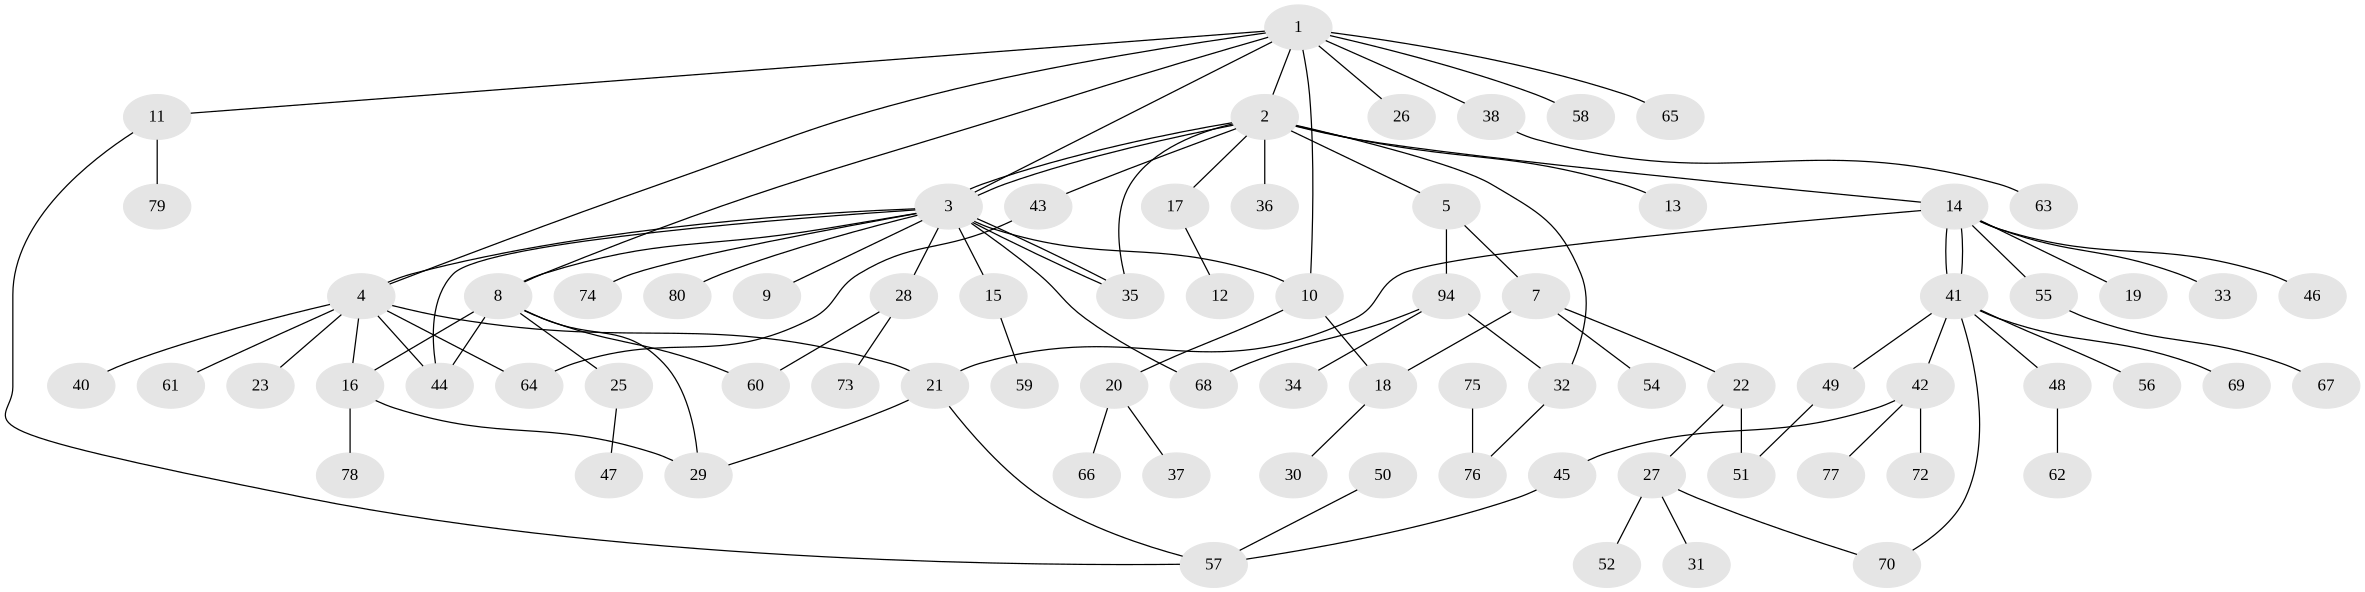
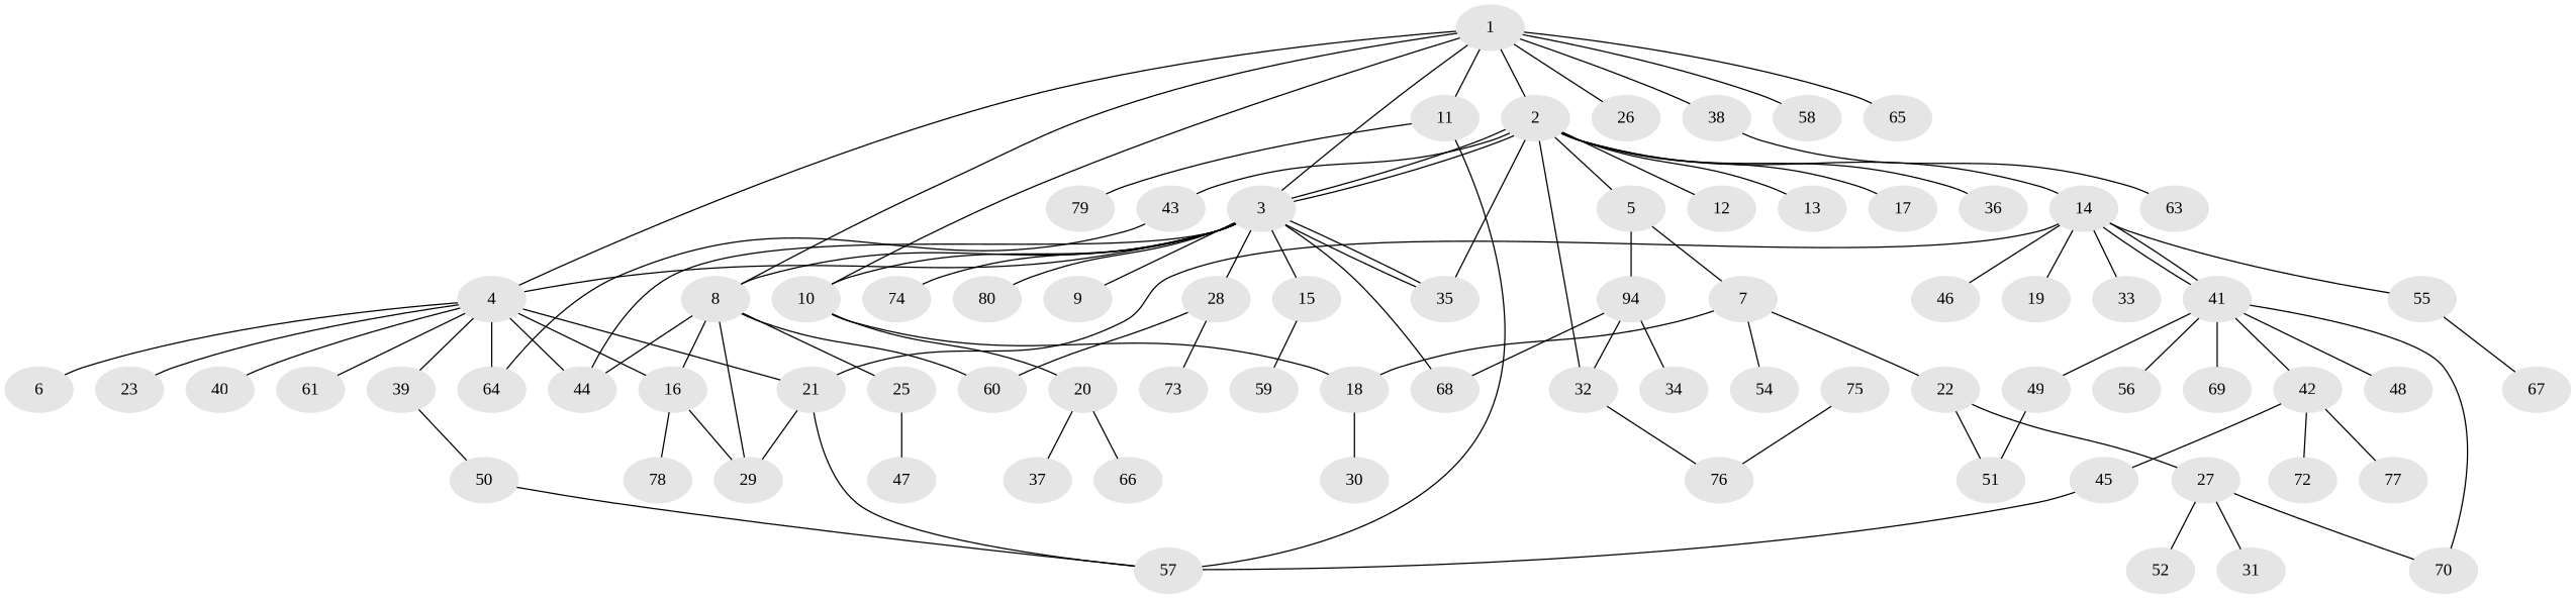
  graph {
    fontname="Liberation Serif"
    node [color=gray90 fontname="Liberation Serif" style=filled]
    edge [fontname="Liberation Serif"]
    1
    2
    3
    4
    8
    10
    11
    26
    38
    58
    65
    5
    12
    13
    14
    17
    32
    35
    36
    43
    9
    15
    28
    44
    68
    74
    80
+   6
    16
    21
    23
+   39
    40
    61
    64
    25
    29
    60
    18
    20
    57
    79
    63
    7
    n45 [label=94]
    19
    33
    41
    46
    55
    76
    59
    73
    78
    50
    22
    54
    34
    30
    27
    51
    47
    37
    66
    70
    42
    48
    49
    56
    69
    67
    31
    52
    45
    72
    77
-   62
    75
    1 -- 2
    1 -- 3
    1 -- 4
    1 -- 8
    1 -- 10
    1 -- 11
    1 -- 26
    1 -- 38
    1 -- 58
    1 -- 65
    2 -- 3
    2 -- 3
    2 -- 5
-   17 -- 12
+   2 -- 12
    2 -- 13
    2 -- 14
    2 -- 17
    2 -- 32
    2 -- 35
    2 -- 36
    2 -- 43
    3 -- 4
    3 -- 8
    3 -- 10
    3 -- 35
    3 -- 35
    3 -- 9
    3 -- 15
    3 -- 28
    3 -- 44
    3 -- 68
    3 -- 74
    3 -- 80
    4 -- 44
+   4 -- 6
    4 -- 16
    4 -- 21
    4 -- 23
+   4 -- 39
    4 -- 40
    4 -- 61
    4 -- 64
    8 -- 44
    8 -- 16
    8 -- 25
    8 -- 29
    8 -- 60
    10 -- 18
    10 -- 20
    11 -- 57
    11 -- 79
    38 -- 63
    5 -- 7
    5 -- n45
    14 -- 21
    14 -- 19
    14 -- 33
    14 -- 41
    14 -- 41
    14 -- 46
    14 -- 55
    32 -- 76
    43 -- 64
    15 -- 59
    28 -- 60
    28 -- 73
    16 -- 29
    16 -- 78
    21 -- 29
    21 -- 57
+   39 -- 50
    25 -- 47
    18 -- 30
    20 -- 37
    20 -- 66
    7 -- 18
    7 -- 22
    7 -- 54
    n45 -- 32
    n45 -- 68
    n45 -- 34
    41 -- 70
    41 -- 42
    41 -- 48
    41 -- 49
    41 -- 56
    41 -- 69
    55 -- 67
    50 -- 57
    22 -- 27
    22 -- 51
    27 -- 70
    27 -- 31
    27 -- 52
    42 -- 45
    42 -- 72
    42 -- 77
-   48 -- 62
    49 -- 51
    45 -- 57
    75 -- 76
  }
